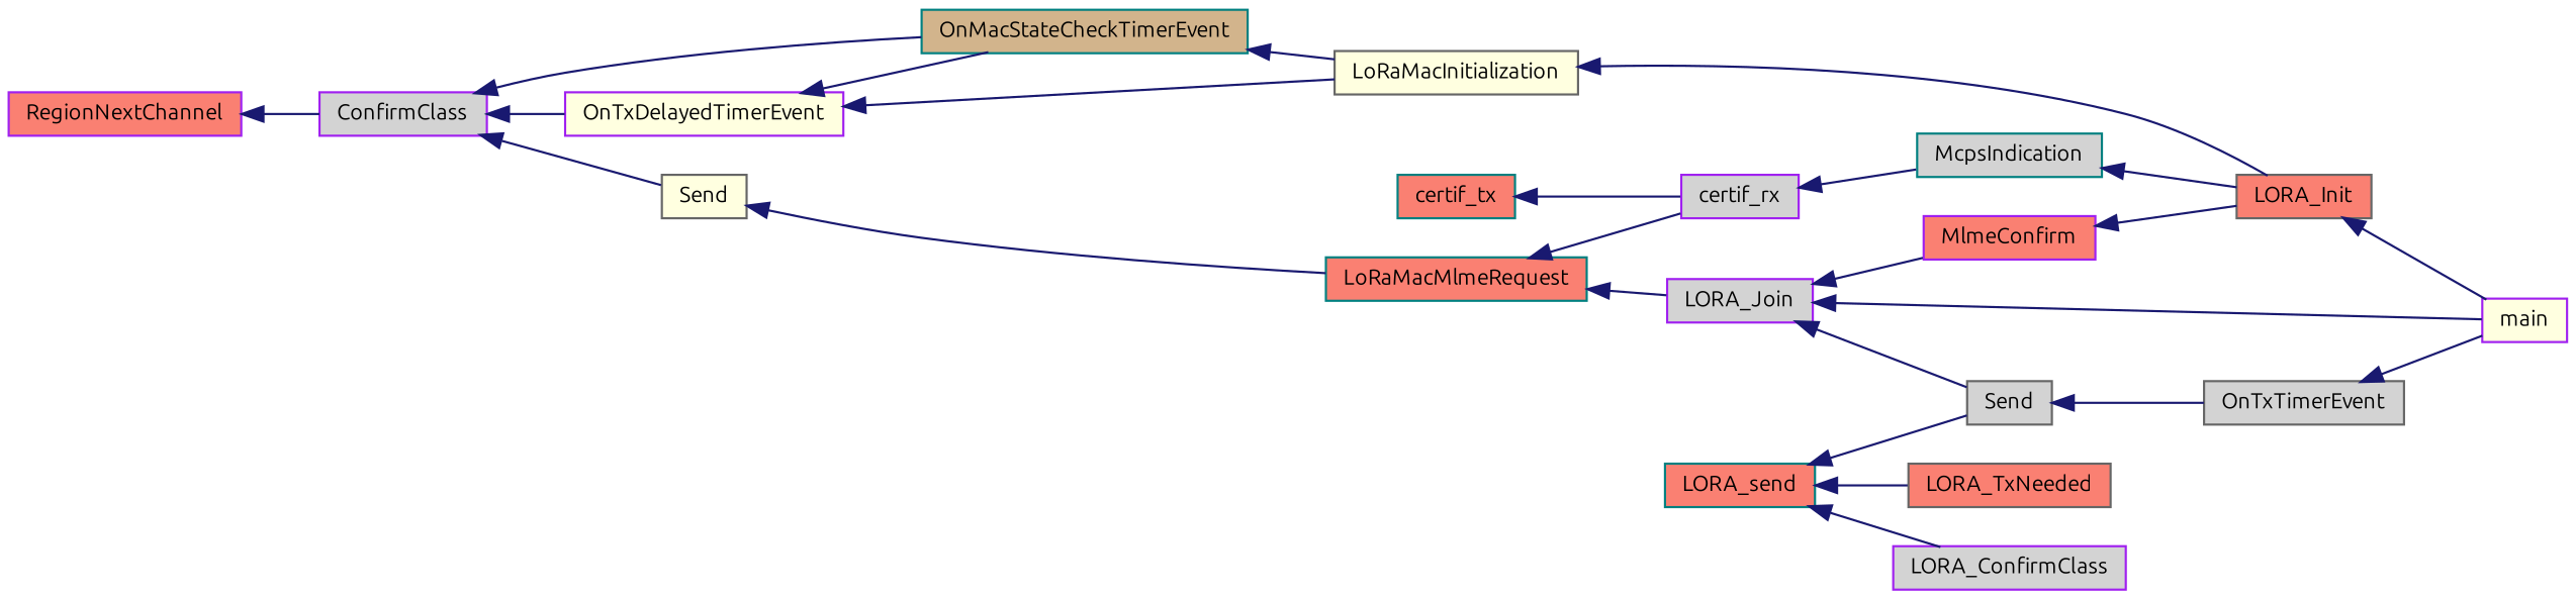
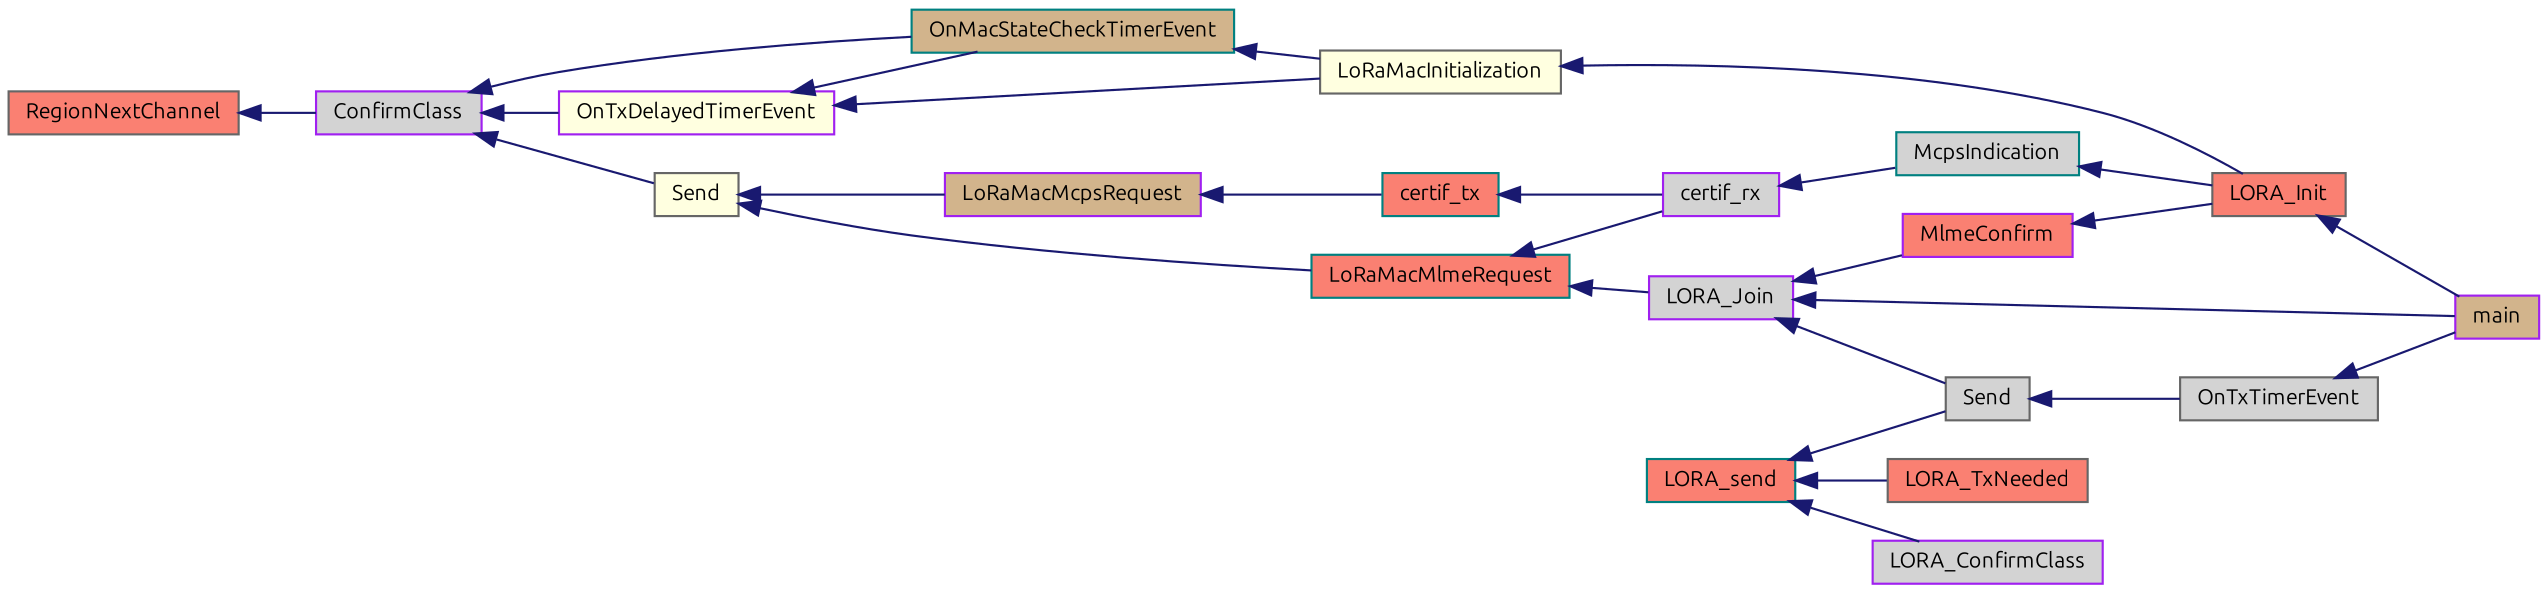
  digraph {
    fontname=Ubuntu
    rankdir=LR
    node [color=purple fillcolor=salmon fontname=Ubuntu fontsize=10 shape=record style=filled]
    edge [color=midnightblue dir=back fontname=Ubuntu fontsize=10 labelfontname=Helvetica labelfontsize=10 style=solid]
-   n1 [fontcolor=black height=0.2 label=RegionNextChannel width=0.4]
+   n1 [color=gray40 fontcolor=black height=0.2 label=RegionNextChannel width=0.4]
    n2 [fillcolor=lightgrey height=0.2 label=ConfirmClass width=0.4]
    n3 [color=teal fillcolor=tan height=0.2 label=OnMacStateCheckTimerEvent width=0.4]
    n4 [fillcolor=lightyellow height=0.2 label=OnTxDelayedTimerEvent width=0.4]
    n5 [color=gray40 fillcolor=lightyellow height=0.2 label=Send width=0.4]
    n6 [color=gray40 fillcolor=lightyellow height=0.2 label=LoRaMacInitialization width=0.4]
    n7 [color=teal height=0.2 label=LoRaMacMlmeRequest width=0.4]
+   n8 [fillcolor=tan height=0.2 label=LoRaMacMcpsRequest width=0.4]
    n9 [color=gray40 height=0.2 label=LORA_Init width=0.4]
-   n10 [fillcolor=lightyellow height=0.2 label=main width=0.4]
+   n10 [fillcolor=tan height=0.2 label=main width=0.4]
    n11 [fillcolor=lightgrey height=0.2 label=certif_rx width=0.4]
    n12 [fillcolor=lightgrey height=0.2 label=LORA_Join width=0.4]
    n13 [color=teal height=0.2 label=certif_tx width=0.4]
    n14 [color=teal fillcolor=lightgrey height=0.2 label=McpsIndication width=0.4]
    n15 [height=0.2 label=MlmeConfirm width=0.4]
    n16 [color=gray40 fillcolor=lightgrey height=0.2 label=Send width=0.4]
    n17 [color=gray40 fillcolor=lightgrey height=0.2 label=OnTxTimerEvent width=0.4]
    n18 [color=teal height=0.2 label=LORA_send width=0.4]
    n19 [fillcolor=lightgrey height=0.2 label=LORA_ConfirmClass width=0.4]
    n20 [color=gray40 height=0.2 label=LORA_TxNeeded width=0.4]
    n1 -> n2
    n2 -> n3
    n2 -> n4
    n2 -> n5
    n3 -> n6
    n4 -> n3
    n4 -> n6
    n5 -> n7
+   n5 -> n8
    n6 -> n9
    n7 -> n11
    n7 -> n12
+   n8 -> n13
    n9 -> n10
    n11 -> n14
    n12 -> n10
    n12 -> n15
    n12 -> n16
    n13 -> n11
    n14 -> n9
    n15 -> n9
    n16 -> n17
    n17 -> n10
    n18 -> n16
    n18 -> n19
    n18 -> n20
  }
